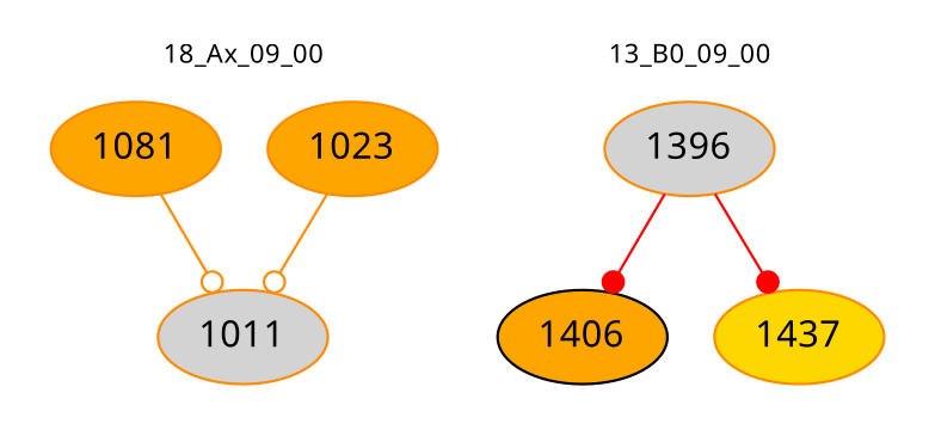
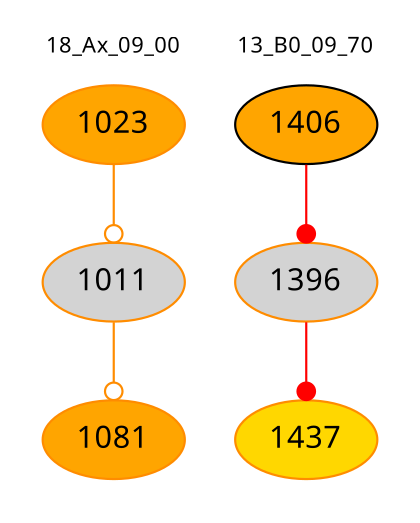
  digraph {
    fontname="Noto Sans"
    node [color=darkorange fillcolor=orange fontname="Noto Sans" style=filled]
    edge [arrowhead=odot color=darkorange fontname="Noto Sans"]
    n1 [label=1023]
    n2 [fillcolor=lightgrey label=1011]
    n3 [label=1081]
    n4 [color=black label=1406]
    n5 [fillcolor=lightgrey label=1396]
    n6 [fillcolor=gold label=1437]
    subgraph cluster_1 {
      color=white
      fontsize=10
      label="18_Ax_09_00"
      n1
      n2
      n3
    }
    subgraph cluster_2 {
      color=white
      fontsize=10
-     label="13_B0_09_00"
+     label="13_B0_09_70"
      n4
      n5
      n6
    }
    n1 -> n2
-   n3 -> n2
-   n5 -> n4 [arrowhead=dot color=red]
+   n2 -> n3
+   n4 -> n5 [arrowhead=dot color=red]
    n5 -> n6 [arrowhead=dot color=red]
  }
